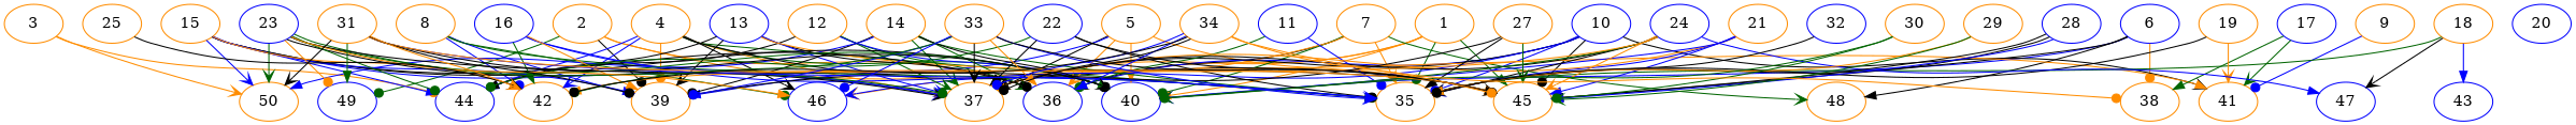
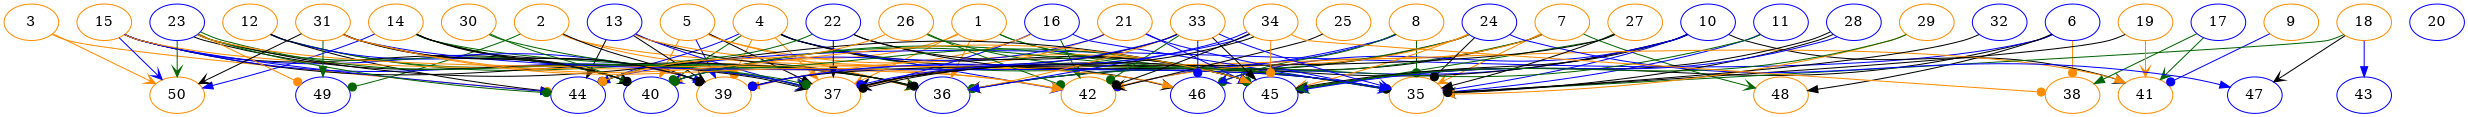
  digraph {
    node [alpha=0.16 color=darkorange]
    edge [arrowhead=dot color=black]
    1 [alpha=0.17 expect_size=49939456]
    35 [alpha=0.10 expect_size=29156352]
    36 [alpha=0.10 color=blue expect_size=43896832]
    37 [expect_size=27124736]
    40 [alpha=0.00 color=blue expect_size=9086976]
-   45 [alpha=0.06 expect_size=17470464]
+   45 [alpha=0.06 color=blue expect_size=17470464]
    2 [alpha=0.14 expect_size=11484160]
    39 [expect_size=8440832]
    49 [alpha=0.15 color=blue expect_size=24508416]
    3 [alpha=0.12 expect_size=24218624]
    44 [alpha=0.18 color=blue expect_size=7068672]
    50 [alpha=0.17 expect_size=14262272]
    4 [alpha=0.08 expect_size=20866048]
    42 [alpha=0.11 expect_size=26501120]
    46 [alpha=0.04 color=blue expect_size=42102784]
    5 [expect_size=24376320]
    6 [alpha=0.15 color=blue expect_size=23406592]
    38 [alpha=0.07 expect_size=10797056]
    48 [alpha=0.08 expect_size=8862720]
    7 [expect_size=37198848]
    8 [alpha=0.15 expect_size=18769920]
    9 [alpha=0.17 expect_size=41459712]
    41 [alpha=0.12 expect_size=41800704]
    10 [alpha=0.13 color=blue expect_size=34308096]
    11 [alpha=0.19 color=blue expect_size=19533824]
    12 [alpha=0.08 expect_size=12144640]
    13 [alpha=0.05 color=blue expect_size=45365248]
    14 [alpha=0.15 expect_size=26841088]
    15 [expect_size=46047232]
    16 [alpha=0.15 color=blue expect_size=36073472]
    17 [alpha=0.08 color=blue expect_size=23478272]
    18 [alpha=0.13 expect_size=13339648]
    43 [alpha=0.05 color=blue expect_size=17277952]
    47 [alpha=0.09 color=blue expect_size=17426432]
    19 [alpha=0.08 expect_size=49512448]
    20 [alpha=0.03 color=blue expect_size=41535488]
    21 [expect_size=23877632]
    22 [alpha=0.12 color=blue expect_size=20418560]
    23 [color=blue expect_size=40100864]
    24 [alpha=0.07 color=blue expect_size=51746816]
    25 [alpha=0.06 expect_size=39650304]
+   26 [alpha=0.13 expect_size=30942208]
    27 [alpha=0.13 expect_size=19487744]
    28 [alpha=0.19 color=blue expect_size=39141376]
    29 [alpha=0.00 expect_size=22848512]
    30 [alpha=0.14 expect_size=41695232]
    31 [alpha=0.14 expect_size=47750144]
    32 [color=blue expect_size=38522880]
    33 [expect_size=20255744]
    34 [alpha=0.04 expect_size=11925504]
    1 -> 35 [color=darkgreen]
    1 -> 36 [arrowhead=normal color=darkorange]
    1 -> 37 [arrowhead=vee color=darkorange]
    1 -> 40 [arrowhead=normal color=darkorange]
    1 -> 45 [arrowhead=normal color=darkgreen]
    2 -> 35 [color=darkorange]
    2 -> 36 [arrowhead=vee color=darkorange]
    2 -> 39
    2 -> 49 [color=darkgreen]
    3 -> 44 [color=darkorange]
    3 -> 50 [arrowhead=vee color=darkorange]
    4 -> 35 [arrowhead=normal color=darkgreen]
    4 -> 37 [arrowhead=normal color=darkorange]
    4 -> 40 [color=darkgreen]
    4 -> 45 [arrowhead=vee]
    4 -> 39 [color=darkorange]
    4 -> 44 [arrowhead=normal color=blue]
    4 -> 42 [arrowhead=vee color=blue]
    4 -> 46 [arrowhead=vee]
    5 -> 36 [arrowhead=vee color=darkorange]
    5 -> 37 [arrowhead=normal]
    5 -> 40 [arrowhead=normal color=darkorange]
    5 -> 45 [arrowhead=normal color=darkorange]
    5 -> 39 [arrowhead=normal color=blue]
    6 -> 45 [arrowhead=normal]
-   6 -> 40 [color=blue]
+   6 -> 44 [color=blue]
    6 -> 38 [color=darkorange]
    6 -> 48 [arrowhead=normal]
    7 -> 35 [arrowhead=vee color=darkorange]
    7 -> 36 [arrowhead=vee]
    7 -> 40 [color=darkgreen]
    7 -> 46 [arrowhead=vee color=darkorange]
    7 -> 48 [arrowhead=vee color=darkgreen]
    8 -> 35 [color=darkgreen]
    8 -> 39 [color=blue]
    8 -> 42 [color=blue]
    8 -> 46 [color=darkgreen]
    9 -> 41 [color=blue]
    10 -> 35 [color=blue]
    10 -> 36 [arrowhead=normal color=blue]
    10 -> 37 [arrowhead=vee]
    10 -> 45
    10 -> 46 [arrowhead=vee color=blue]
    10 -> 41 [arrowhead=vee]
    11 -> 35 [color=blue]
    11 -> 36 [color=darkgreen]
    12 -> 36 [arrowhead=vee color=darkgreen]
    12 -> 37 [arrowhead=vee color=darkgreen]
    12 -> 40 [color=blue]
    12 -> 44 [arrowhead=normal]
    13 -> 36 [arrowhead=normal]
    13 -> 37 [arrowhead=vee color=blue]
    13 -> 39 [arrowhead=vee]
    13 -> 44 [arrowhead=normal]
    13 -> 41 [arrowhead=normal color=darkorange]
    14 -> 35 [arrowhead=normal color=darkgreen]
    14 -> 36 [arrowhead=vee color=darkgreen]
    14 -> 37 [arrowhead=vee color=darkgreen]
    14 -> 40
    14 -> 39
    14 -> 50 [arrowhead=normal color=blue]
    15 -> 36
    15 -> 37 [arrowhead=vee color=blue]
    15 -> 40
    15 -> 39 [arrowhead=normal color=blue]
    15 -> 44 [arrowhead=normal color=blue]
    15 -> 50 [arrowhead=vee color=blue]
    15 -> 42 [arrowhead=normal color=darkorange]
    16 -> 35 [arrowhead=vee color=blue]
    16 -> 37 [arrowhead=vee color=blue]
    16 -> 39 [arrowhead=normal color=darkorange]
    16 -> 42 [arrowhead=normal color=darkgreen]
    17 -> 38 [arrowhead=normal color=darkgreen]
    17 -> 41 [arrowhead=vee color=darkgreen]
    18 -> 35 [arrowhead=normal color=darkgreen]
    18 -> 43 [arrowhead=normal color=blue]
    18 -> 47 [arrowhead=vee]
    19 -> 35 [arrowhead=normal]
    19 -> 41 [arrowhead=vee color=darkorange]
    21 -> 35 [arrowhead=vee color=blue]
    21 -> 37 [color=darkorange]
    21 -> 40 [arrowhead=vee color=blue]
    21 -> 45 [arrowhead=normal color=blue]
    22 -> 35
    22 -> 37 [arrowhead=normal]
    22 -> 45
    22 -> 44 [color=darkgreen]
    23 -> 37 [arrowhead=vee]
    23 -> 37 [color=darkgreen]
    23 -> 40 [arrowhead=normal color=darkgreen]
    23 -> 45 [arrowhead=normal]
    23 -> 49 [color=darkorange]
    23 -> 44 [color=darkgreen]
    23 -> 50 [arrowhead=vee color=darkgreen]
    23 -> 46 [arrowhead=normal color=darkorange]
    24 -> 35
    24 -> 37 [arrowhead=vee]
    24 -> 40 [color=darkgreen]
    24 -> 45 [arrowhead=vee color=darkorange]
    24 -> 42 [arrowhead=normal color=darkorange]
    24 -> 47 [arrowhead=normal color=blue]
    25 -> 42 [arrowhead=vee]
+   26 -> 35 [arrowhead=normal color=darkgreen]
+   26 -> 44 [color=darkorange]
+   26 -> 42 [color=darkgreen]
    27 -> 35 [arrowhead=normal]
    27 -> 45 [arrowhead=vee color=darkgreen]
    27 -> 39
    28 -> 35 [arrowhead=vee]
    28 -> 45 [arrowhead=normal]
    28 -> 45 [arrowhead=normal color=blue]
    29 -> 35 [arrowhead=normal color=darkorange]
    29 -> 45 [arrowhead=vee color=darkgreen]
    30 -> 40 [arrowhead=vee color=darkgreen]
    30 -> 45 [color=darkgreen]
    31 -> 35 [arrowhead=normal color=blue]
    31 -> 40 [arrowhead=vee]
    31 -> 45 [arrowhead=normal color=darkorange]
    31 -> 39
    31 -> 49 [arrowhead=normal color=darkgreen]
    31 -> 50 [arrowhead=vee]
    31 -> 42 [arrowhead=vee color=darkorange]
    32 -> 35
    33 -> 35 [arrowhead=vee color=blue]
    33 -> 36 [arrowhead=normal color=darkorange]
    33 -> 37 [arrowhead=vee]
    33 -> 45 [arrowhead=normal]
    33 -> 39 [color=blue]
    33 -> 42 [color=darkgreen]
    33 -> 46 [color=blue]
    34 -> 36 [arrowhead=normal color=blue]
    34 -> 37 [color=blue]
    34 -> 37
    34 -> 45 [color=darkorange]
    34 -> 42
    34 -> 38 [color=darkorange]
  }
